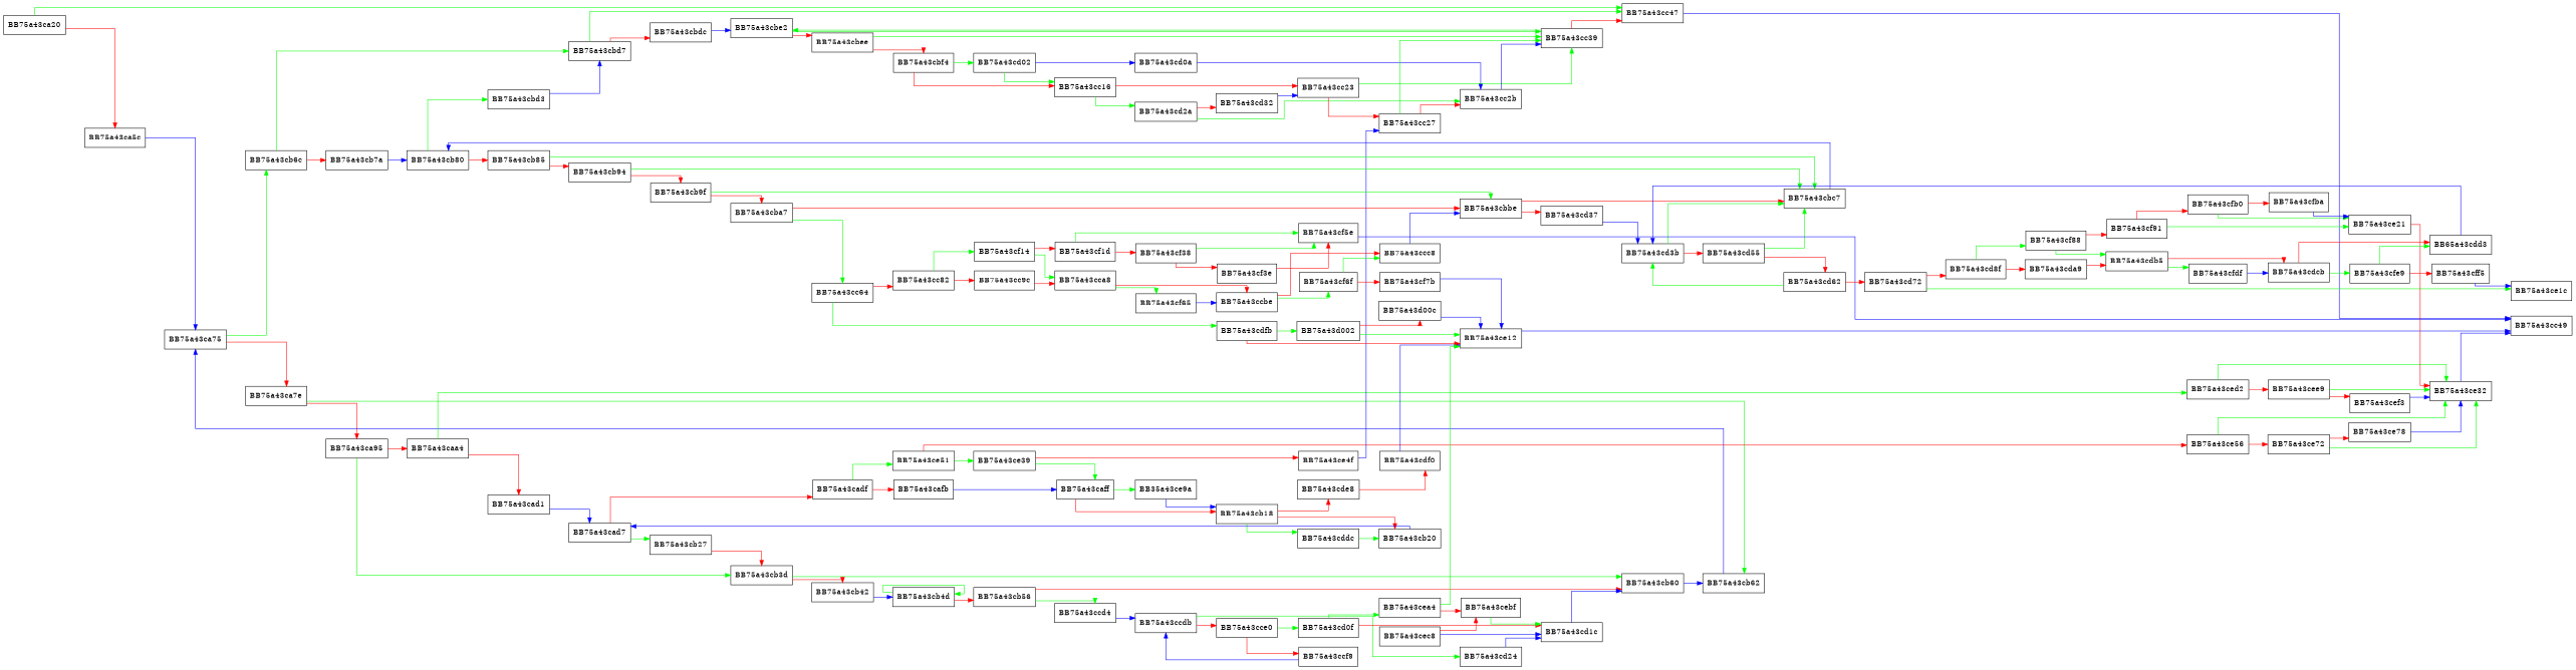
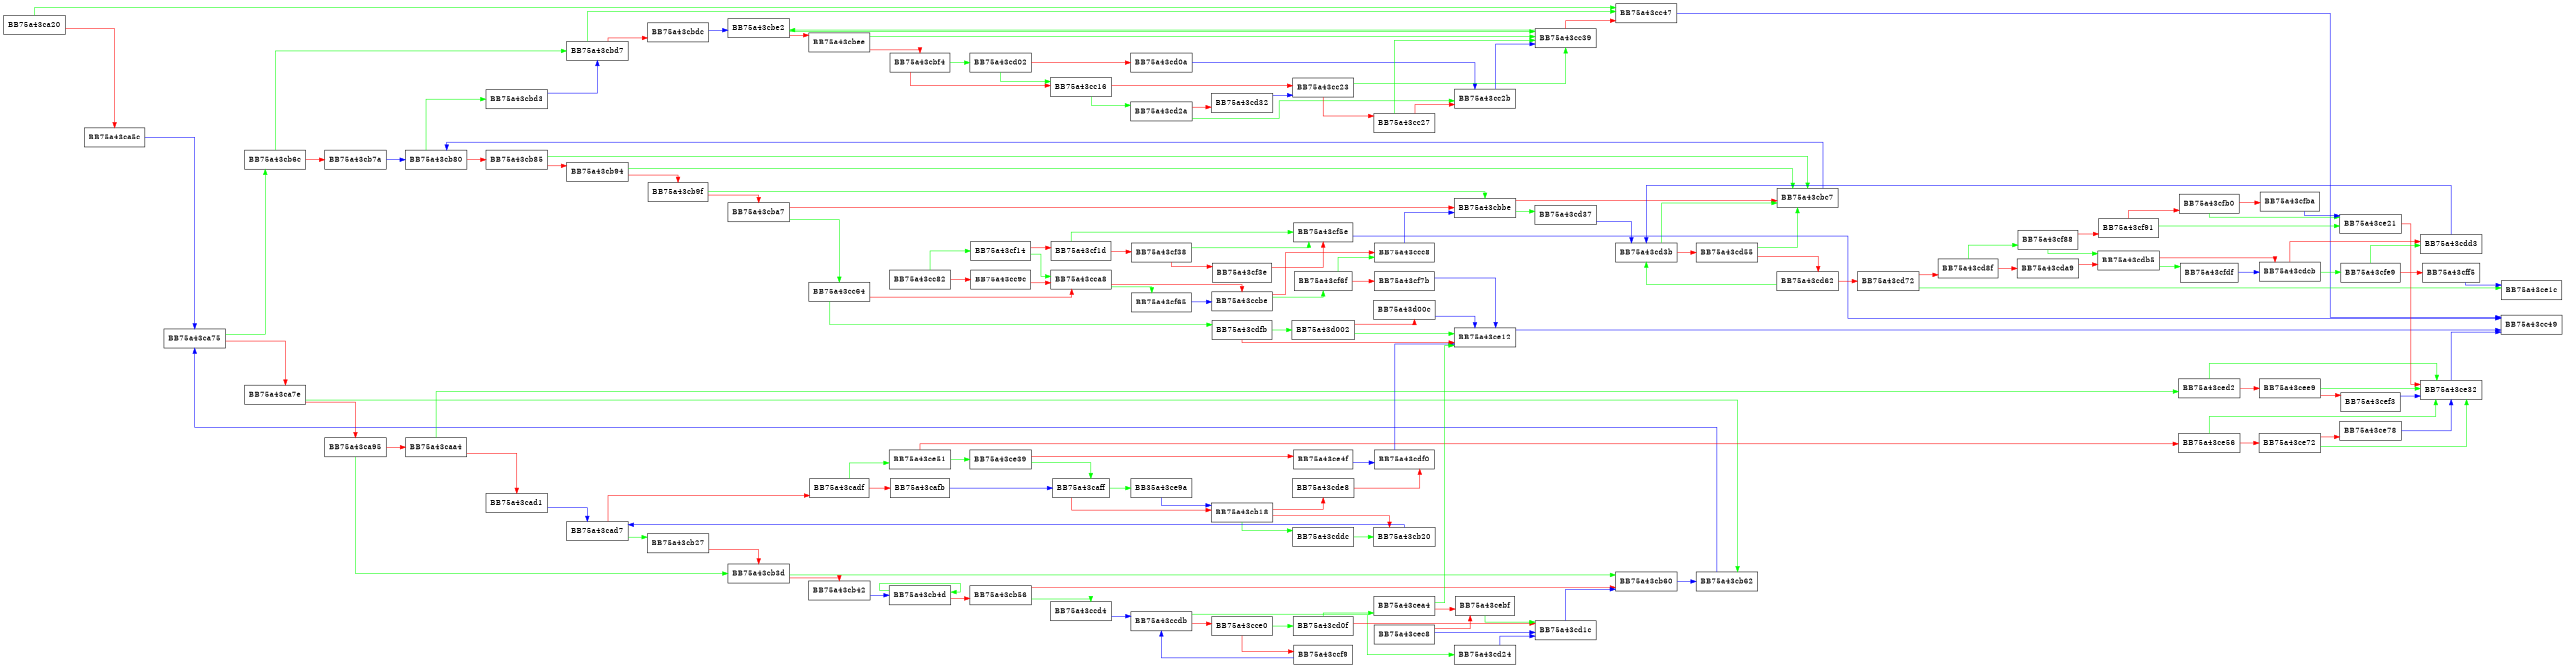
  digraph {
    rankdir=LR
    splines=ortho
    node [shape=box]
    edge [color=red]
    BB75a43ca20
    BB75a43cc47
    BB75a43ca5c
    BB75a43cc49
    BB75a43ca75
    BB75a43cb6c
    BB75a43ca7e
    BB75a43cbd7
    BB75a43cb7a
    BB75a43cb62
    BB75a43ca95
    BB75a43cbdc
    BB75a43cb80
    BB75a43cb3d
    BB75a43caa4
    BB75a43cb60
    BB75a43cb42
    BB75a43ced2
    BB75a43cad1
    BB75a43cb4d
    BB75a43ce32
    BB75a43cee9
    BB75a43cad7
    BB75a43cef3
    BB75a43cb27
    BB75a43cadf
    BB75a43ce51
    BB75a43cafb
    BB75a43ce39
    BB75a43ce56
    BB75a43caff
    BB75a43ce4f
    BB75a43ce72
    n34 [label=BB35a43ce9a]
    BB75a43cb18
    BB75a43cddc
    BB75a43cb20
    BB75a43cde8
    BB75a43cdf0
    BB75a43cb56
    BB75a43ccd4
    BB75a43ccdb
    BB75a43cd24
    BB75a43cce0
    BB75a43cbe2
    BB75a43cbd3
    BB75a43cb85
    BB75a43cbc7
    BB75a43cb94
    BB75a43cb9f
    BB75a43cbbe
    BB75a43cba7
    BB75a43cd37
    BB75a43cc64
    BB75a43cd3b
    BB75a43cdfb
    BB75a43cc82
    BB75a43ce12
    BB75a43d002
    BB75a43cf14
    BB75a43cc9c
    BB75a43cd55
    BB75a43cc39
    BB75a43cbee
    BB75a43cbf4
    BB75a43cd02
    BB75a43cc16
    BB75a43cd0a
    BB75a43cd2a
    BB75a43cc23
    BB75a43cc2b
    BB75a43cd32
    BB75a43cc27
    BB75a43d00c
    BB75a43cca8
    BB75a43cf1d
    BB75a43cf65
    BB75a43ccbe
    BB75a43cf5e
    BB75a43cf38
    BB75a43cf6f
    BB75a43ccc8
    BB75a43cf7b
    BB75a43cd1c
    BB75a43cd0f
    BB75a43ccf9
    BB75a43cea4
    BB75a43cebf
    BB75a43cd62
    BB75a43cd72
    BB75a43ce1c
    BB75a43cd8f
    BB75a43cf88
    BB75a43cda9
    BB75a43ce21
    BB75a43cdb5
    BB75a43cf91
    BB75a43cfdf
    BB75a43cdcb
    BB75a43cfb0
    BB75a43cfe9
-   BB75a43cdd3 [label=BB65a43cdd3]
+   BB75a43cdd3
    BB75a43cff5
    BB75a43ce78
    BB75a43cec8
    BB75a43cf3e
    BB75a43cfba
    BB75a43ca20 -> BB75a43cc47 [color=green]
    BB75a43ca20 -> BB75a43ca5c
    BB75a43cc47 -> BB75a43cc49 [color=blue]
    BB75a43ca5c -> BB75a43ca75 [color=blue]
    BB75a43ca75 -> BB75a43cb6c [color=green]
    BB75a43ca75 -> BB75a43ca7e
    BB75a43cb6c -> BB75a43cbd7 [color=green]
    BB75a43cb6c -> BB75a43cb7a
    BB75a43ca7e -> BB75a43cb62 [color=green]
    BB75a43ca7e -> BB75a43ca95
    BB75a43cbd7 -> BB75a43cc47 [color=green]
    BB75a43cbd7 -> BB75a43cbdc
    BB75a43cb7a -> BB75a43cb80 [color=blue]
    BB75a43cb62 -> BB75a43ca75 [color=blue]
    BB75a43ca95 -> BB75a43cb3d [color=green]
    BB75a43ca95 -> BB75a43caa4
    BB75a43cbdc -> BB75a43cbe2 [color=blue]
    BB75a43cb80 -> BB75a43cbd3 [color=green]
    BB75a43cb80 -> BB75a43cb85
    BB75a43cb3d -> BB75a43cb60 [color=green]
    BB75a43cb3d -> BB75a43cb42
    BB75a43caa4 -> BB75a43ced2 [color=green]
    BB75a43caa4 -> BB75a43cad1
    BB75a43cb60 -> BB75a43cb62 [color=blue]
    BB75a43cb42 -> BB75a43cb4d [color=blue]
    BB75a43ced2 -> BB75a43ce32 [color=green]
    BB75a43ced2 -> BB75a43cee9
    BB75a43cad1 -> BB75a43cad7 [color=blue]
    BB75a43cb4d -> BB75a43cb4d [color=green]
    BB75a43cb4d -> BB75a43cb56
    BB75a43ce32 -> BB75a43cc49 [color=blue]
    BB75a43cee9 -> BB75a43ce32 [color=green]
    BB75a43cee9 -> BB75a43cef3
    BB75a43cad7 -> BB75a43cb27 [color=green]
    BB75a43cad7 -> BB75a43cadf
    BB75a43cef3 -> BB75a43ce32 [color=blue]
    BB75a43cb27 -> BB75a43cb3d
    BB75a43cadf -> BB75a43ce51 [color=green]
    BB75a43cadf -> BB75a43cafb
    BB75a43ce51 -> BB75a43ce39 [color=green]
    BB75a43ce51 -> BB75a43ce56
    BB75a43cafb -> BB75a43caff [color=blue]
    BB75a43ce39 -> BB75a43caff [color=green]
    BB75a43ce39 -> BB75a43ce4f
    BB75a43ce56 -> BB75a43ce32 [color=green]
    BB75a43ce56 -> BB75a43ce72
    BB75a43caff -> n34 [color=green]
    BB75a43caff -> BB75a43cb18
-   BB75a43ce4f -> BB75a43cc27 [color=blue]
+   BB75a43ce4f -> BB75a43cdf0 [color=blue]
    BB75a43ce72 -> BB75a43ce32 [color=green]
    BB75a43ce72 -> BB75a43ce78
    n34 -> BB75a43cb18 [color=blue]
    BB75a43cb18 -> BB75a43cddc [color=green]
    BB75a43cb18 -> BB75a43cb20
    BB75a43cb18 -> BB75a43cde8
    BB75a43cddc -> BB75a43cb20 [color=green]
    BB75a43cb20 -> BB75a43cad7 [color=blue]
    BB75a43cde8 -> BB75a43cdf0
    BB75a43cdf0 -> BB75a43ce12 [color=blue]
    BB75a43cb56 -> BB75a43cb60
    BB75a43cb56 -> BB75a43ccd4 [color=green]
    BB75a43ccd4 -> BB75a43ccdb [color=blue]
    BB75a43ccdb -> BB75a43cd24 [color=green]
    BB75a43ccdb -> BB75a43cce0
    BB75a43cd24 -> BB75a43cd1c [color=blue]
    BB75a43cce0 -> BB75a43cd0f [color=green]
    BB75a43cce0 -> BB75a43ccf9
    BB75a43cbe2 -> BB75a43cc39 [color=green]
    BB75a43cbe2 -> BB75a43cbee
    BB75a43cbd3 -> BB75a43cbd7 [color=blue]
    BB75a43cb85 -> BB75a43cbc7 [color=green]
    BB75a43cb85 -> BB75a43cb94
    BB75a43cbc7 -> BB75a43cb80 [color=blue]
    BB75a43cb94 -> BB75a43cbc7 [color=green]
    BB75a43cb94 -> BB75a43cb9f
    BB75a43cb9f -> BB75a43cbbe [color=green]
    BB75a43cb9f -> BB75a43cba7
    BB75a43cbbe -> BB75a43cbc7
-   BB75a43cbbe -> BB75a43cd37
+   BB75a43cbbe -> BB75a43cd37 [color=green]
    BB75a43cba7 -> BB75a43cbbe
    BB75a43cba7 -> BB75a43cc64 [color=green]
    BB75a43cd37 -> BB75a43cd3b [color=blue]
    BB75a43cc64 -> BB75a43cdfb [color=green]
-   BB75a43cc64 -> BB75a43cc82
+   BB75a43cc64 -> BB75a43cca8
    BB75a43cd3b -> BB75a43cbc7 [color=green]
    BB75a43cd3b -> BB75a43cd55
    BB75a43cdfb -> BB75a43ce12
    BB75a43cdfb -> BB75a43d002 [color=green]
    BB75a43cc82 -> BB75a43cf14 [color=green]
    BB75a43cc82 -> BB75a43cc9c
    BB75a43ce12 -> BB75a43cc49 [color=blue]
    BB75a43d002 -> BB75a43ce12 [color=green]
    BB75a43d002 -> BB75a43d00c
    BB75a43cf14 -> BB75a43cca8 [color=green]
    BB75a43cf14 -> BB75a43cf1d
    BB75a43cc9c -> BB75a43cca8
    BB75a43cd55 -> BB75a43cbc7 [color=green]
    BB75a43cd55 -> BB75a43cd62
    BB75a43cc39 -> BB75a43cc47
    BB75a43cc39 -> BB75a43cbe2 [color=green]
    BB75a43cbee -> BB75a43cc39 [color=green]
    BB75a43cbee -> BB75a43cbf4
    BB75a43cbf4 -> BB75a43cd02 [color=green]
    BB75a43cbf4 -> BB75a43cc16
    BB75a43cd02 -> BB75a43cc16 [color=green]
-   BB75a43cd02 -> BB75a43cd0a [color=blue]
+   BB75a43cd02 -> BB75a43cd0a
    BB75a43cc16 -> BB75a43cd2a [color=green]
    BB75a43cc16 -> BB75a43cc23
    BB75a43cd0a -> BB75a43cc2b [color=blue]
    BB75a43cd2a -> BB75a43cc2b [color=green]
    BB75a43cd2a -> BB75a43cd32
    BB75a43cc23 -> BB75a43cc39 [color=green]
    BB75a43cc23 -> BB75a43cc27
    BB75a43cc2b -> BB75a43cc39 [color=blue]
    BB75a43cd32 -> BB75a43cc23 [color=blue]
    BB75a43cc27 -> BB75a43cc39 [color=green]
    BB75a43cc27 -> BB75a43cc2b
    BB75a43d00c -> BB75a43ce12 [color=blue]
    BB75a43cca8 -> BB75a43cf65 [color=green]
    BB75a43cca8 -> BB75a43ccbe
    BB75a43cf1d -> BB75a43cf5e [color=green]
    BB75a43cf1d -> BB75a43cf38
    BB75a43cf65 -> BB75a43ccbe [color=blue]
    BB75a43ccbe -> BB75a43cf6f [color=green]
    BB75a43ccbe -> BB75a43ccc8
    BB75a43cf5e -> BB75a43cc49 [color=blue]
    BB75a43cf38 -> BB75a43cf5e [color=green]
    BB75a43cf38 -> BB75a43cf3e
    BB75a43cf6f -> BB75a43ccc8 [color=green]
    BB75a43cf6f -> BB75a43cf7b
    BB75a43ccc8 -> BB75a43cbbe [color=blue]
    BB75a43cf7b -> BB75a43ce12 [color=blue]
    BB75a43cd1c -> BB75a43cb60 [color=blue]
    BB75a43cd0f -> BB75a43cd1c
    BB75a43cd0f -> BB75a43cea4 [color=green]
    BB75a43ccf9 -> BB75a43ccdb [color=blue]
    BB75a43cea4 -> BB75a43ce12 [color=green]
    BB75a43cea4 -> BB75a43cebf
    BB75a43cebf -> BB75a43cd1c [color=green]
    BB75a43cd62 -> BB75a43cd3b [color=green]
    BB75a43cd62 -> BB75a43cd72
    BB75a43cd72 -> BB75a43ce1c [color=green]
    BB75a43cd72 -> BB75a43cd8f
    BB75a43cd8f -> BB75a43cf88 [color=green]
    BB75a43cd8f -> BB75a43cda9
    BB75a43cf88 -> BB75a43cdb5 [color=green]
    BB75a43cf88 -> BB75a43cf91
    BB75a43cda9 -> BB75a43cdb5
    BB75a43ce21 -> BB75a43ce32
    BB75a43cdb5 -> BB75a43cfdf [color=green]
    BB75a43cdb5 -> BB75a43cdcb
    BB75a43cf91 -> BB75a43ce21 [color=green]
    BB75a43cf91 -> BB75a43cfb0
    BB75a43cfdf -> BB75a43cdcb [color=blue]
    BB75a43cdcb -> BB75a43cfe9 [color=green]
    BB75a43cdcb -> BB75a43cdd3
    BB75a43cfb0 -> BB75a43ce21 [color=green]
    BB75a43cfb0 -> BB75a43cfba
    BB75a43cfe9 -> BB75a43cdd3 [color=green]
    BB75a43cfe9 -> BB75a43cff5
    BB75a43cdd3 -> BB75a43cd3b [color=blue]
    BB75a43cff5 -> BB75a43ce1c [color=blue]
    BB75a43ce78 -> BB75a43ce32 [color=blue]
    BB75a43cec8 -> BB75a43cd1c [color=blue]
    BB75a43cec8 -> BB75a43cebf
    BB75a43cf3e -> BB75a43cf5e
    BB75a43cfba -> BB75a43ce21 [color=blue]
  }
